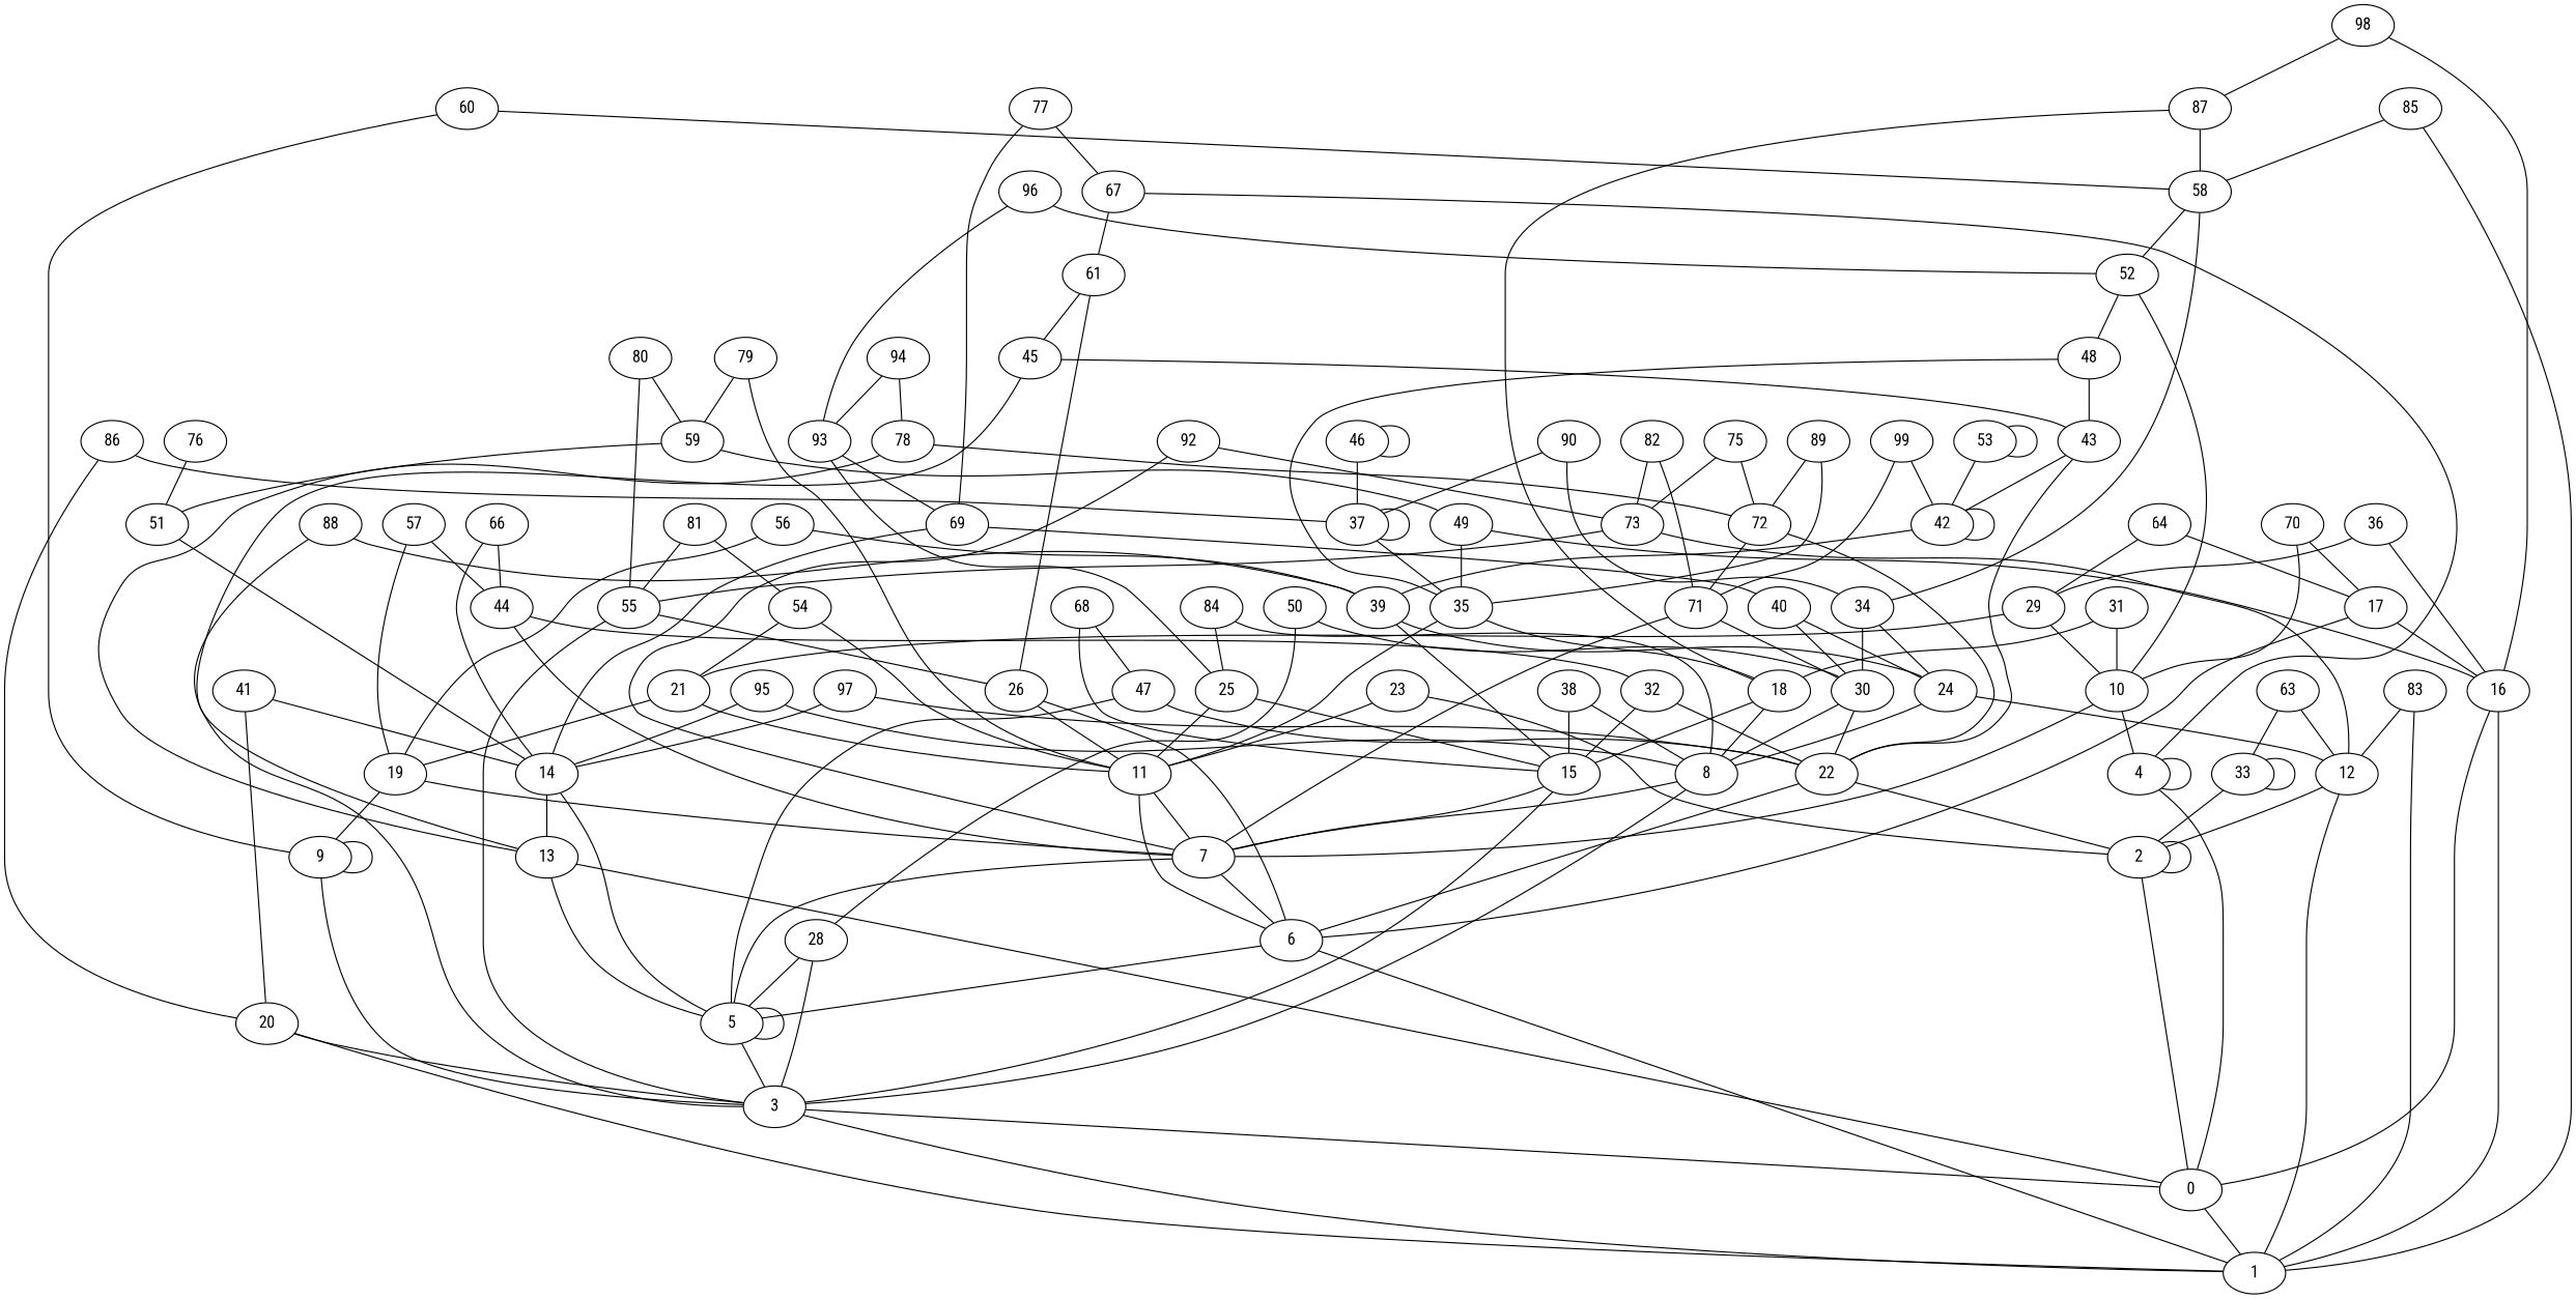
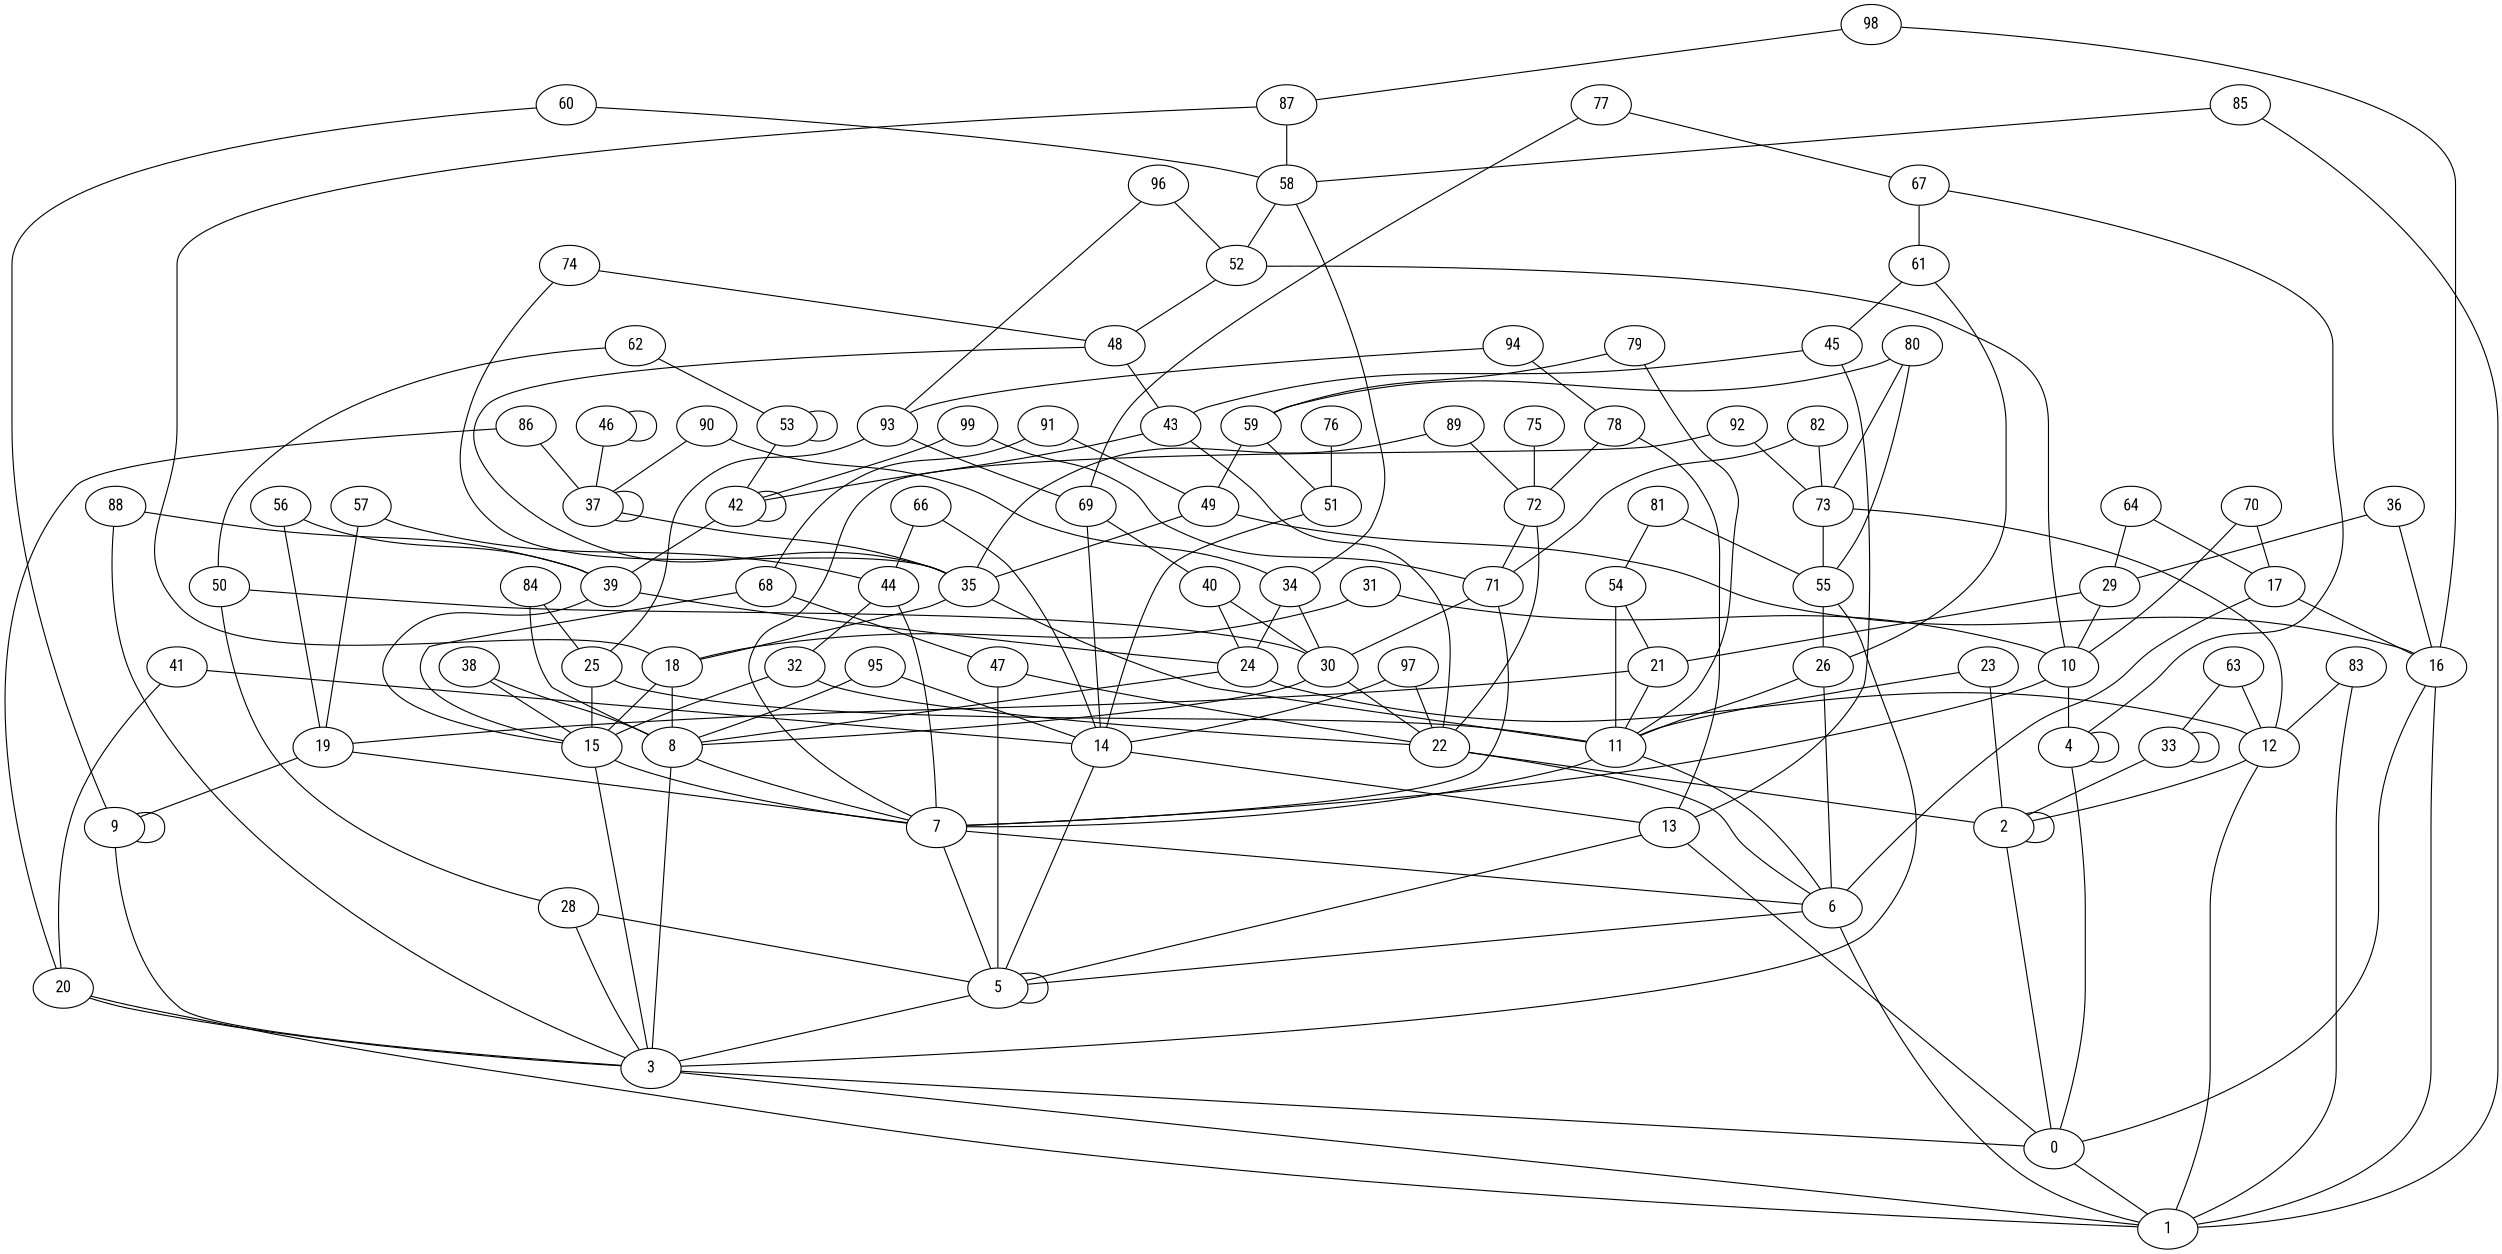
  graph {
    fontname="Roboto Condensed"
    node [fontname="Roboto Condensed"]
    edge [fontname="Roboto Condensed"]
    48
    43
    35
    22
    42
    11
    18
    2
    6
    39
    93
    25
    69
    15
    14
    40
    7
    3
    53
    86
    20
    37
    1
    0
    77
    67
    61
    4
    5
    13
    24
    30
    44
    32
    83
    12
    68
    47
    82
    73
    71
    55
    26
    58
    52
    34
    10
    8
    45
    80
    59
    51
    49
    64
    17
    29
    16
    21
    19
    9
    75
    72
    89
    70
+   62
    50
    28
    38
    87
    84
    46
    66
+   74
    88
+   91
    92
    23
    31
    57
    60
    76
    99
    95
    33
    96
    90
    36
    94
    78
    63
    81
    54
    98
    97
    79
    56
    41
    85
    48 -- 43
    48 -- 35
    43 -- 22
    43 -- 42
    35 -- 11
    35 -- 18
    22 -- 2
    22 -- 6
    42 -- 42
    42 -- 39
    11 -- 6
    11 -- 7
    18 -- 15
    18 -- 8
    2 -- 2
    2 -- 0
    6 -- 1
    6 -- 5
    39 -- 15
    39 -- 24
    93 -- 25
    93 -- 69
    25 -- 11
    25 -- 15
    69 -- 14
    69 -- 40
    15 -- 7
    15 -- 3
    14 -- 5
    14 -- 13
    40 -- 24
    40 -- 30
    7 -- 6
    7 -- 5
    3 -- 1
    3 -- 0
    53 -- 42
    53 -- 53
    86 -- 20
    86 -- 37
    20 -- 3
    20 -- 1
    37 -- 35
    37 -- 37
    0 -- 1
    77 -- 69
    77 -- 67
    67 -- 61
    67 -- 4
    61 -- 26
    61 -- 45
    4 -- 0
    4 -- 4
    5 -- 3
    5 -- 5
    13 -- 0
    13 -- 5
    24 -- 12
    24 -- 8
    30 -- 22
    30 -- 8
    44 -- 7
    44 -- 32
    32 -- 22
    32 -- 15
    83 -- 1
    83 -- 12
    12 -- 2
    12 -- 1
    68 -- 15
    68 -- 47
    47 -- 22
    47 -- 5
    82 -- 73
    82 -- 71
    73 -- 12
    73 -- 55
    71 -- 7
    71 -- 30
    55 -- 3
    55 -- 26
    26 -- 11
    26 -- 6
    58 -- 52
    58 -- 34
    52 -- 48
    52 -- 10
    34 -- 24
    34 -- 30
    10 -- 7
    10 -- 4
    8 -- 7
    8 -- 3
    45 -- 43
    45 -- 13
    80 -- 55
    80 -- 59
    59 -- 51
    59 -- 49
    51 -- 14
    49 -- 35
    49 -- 16
    64 -- 17
    64 -- 29
    17 -- 6
    17 -- 16
    29 -- 10
    29 -- 21
    16 -- 1
    16 -- 0
    21 -- 11
    21 -- 19
    19 -- 7
    19 -- 9
    9 -- 3
    9 -- 9
-   75 -- 73
+   80 -- 73
    75 -- 72
    72 -- 22
    72 -- 71
    89 -- 35
    89 -- 72
    70 -- 10
    70 -- 17
+   62 -- 53
+   62 -- 50
    50 -- 30
    50 -- 28
    28 -- 3
    28 -- 5
    38 -- 15
    38 -- 8
    87 -- 18
    87 -- 58
    84 -- 25
    84 -- 8
    46 -- 37
    46 -- 46
    66 -- 14
    66 -- 44
+   74 -- 48
+   74 -- 35
    88 -- 39
    88 -- 3
+   91 -- 68
+   91 -- 49
    92 -- 7
    92 -- 73
    23 -- 11
    23 -- 2
    31 -- 18
    31 -- 10
    57 -- 44
    57 -- 19
    60 -- 58
    60 -- 9
    76 -- 51
    99 -- 42
    99 -- 71
    95 -- 14
    95 -- 8
    33 -- 2
    33 -- 33
    96 -- 93
    96 -- 52
    90 -- 37
    90 -- 34
    36 -- 29
    36 -- 16
    94 -- 93
    94 -- 78
    78 -- 13
    78 -- 72
    63 -- 12
    63 -- 33
    81 -- 55
    81 -- 54
    54 -- 11
    54 -- 21
    98 -- 16
    98 -- 87
    97 -- 22
    97 -- 14
    79 -- 11
    79 -- 59
    56 -- 39
    56 -- 19
    41 -- 14
    41 -- 20
    85 -- 1
    85 -- 58
  }
